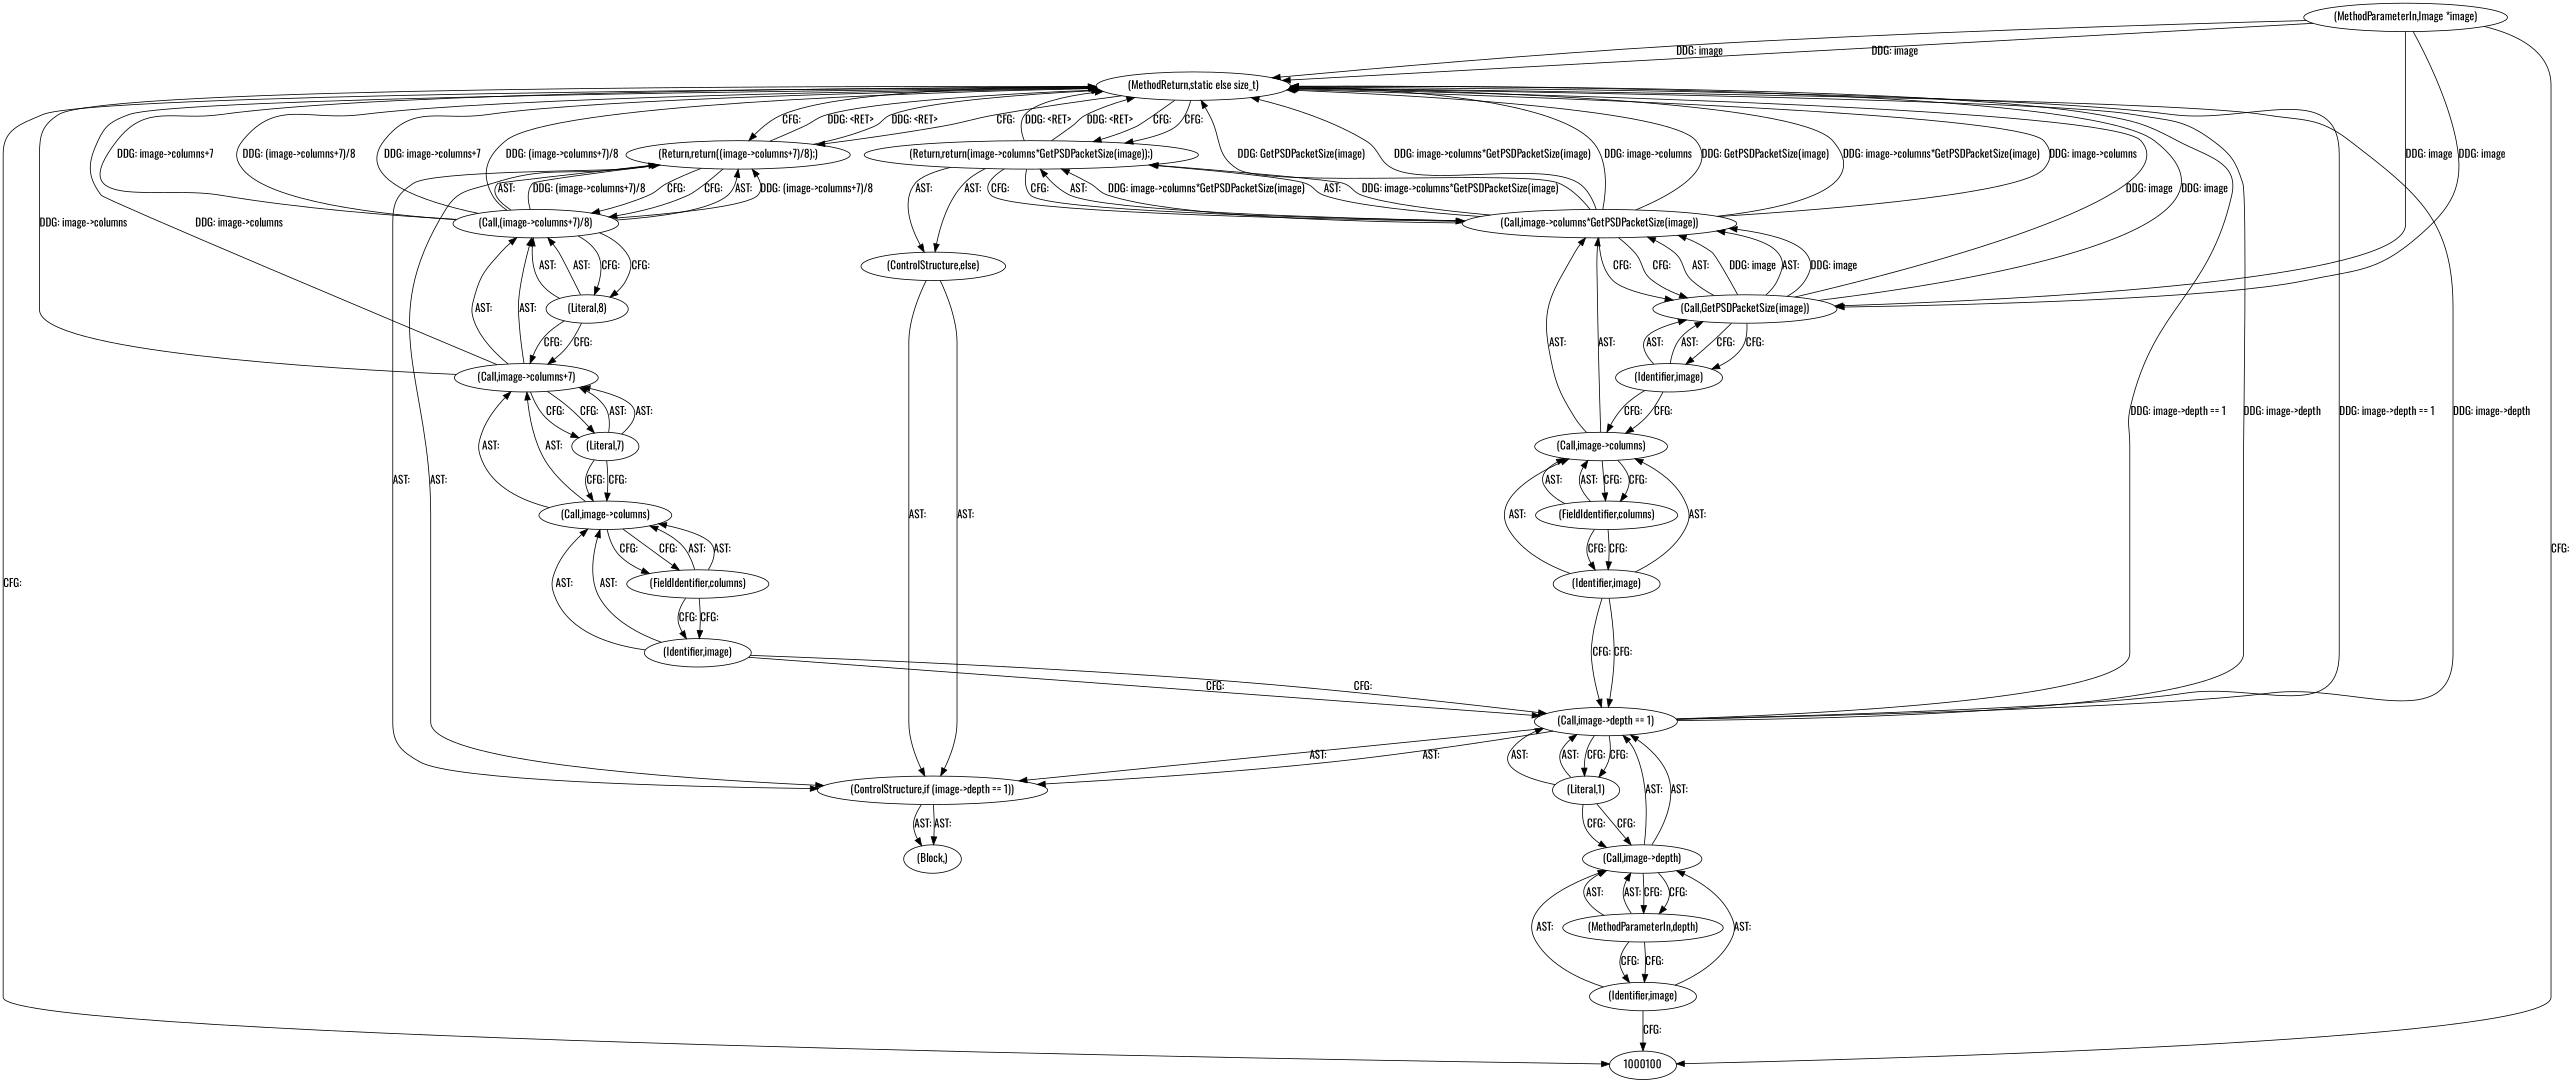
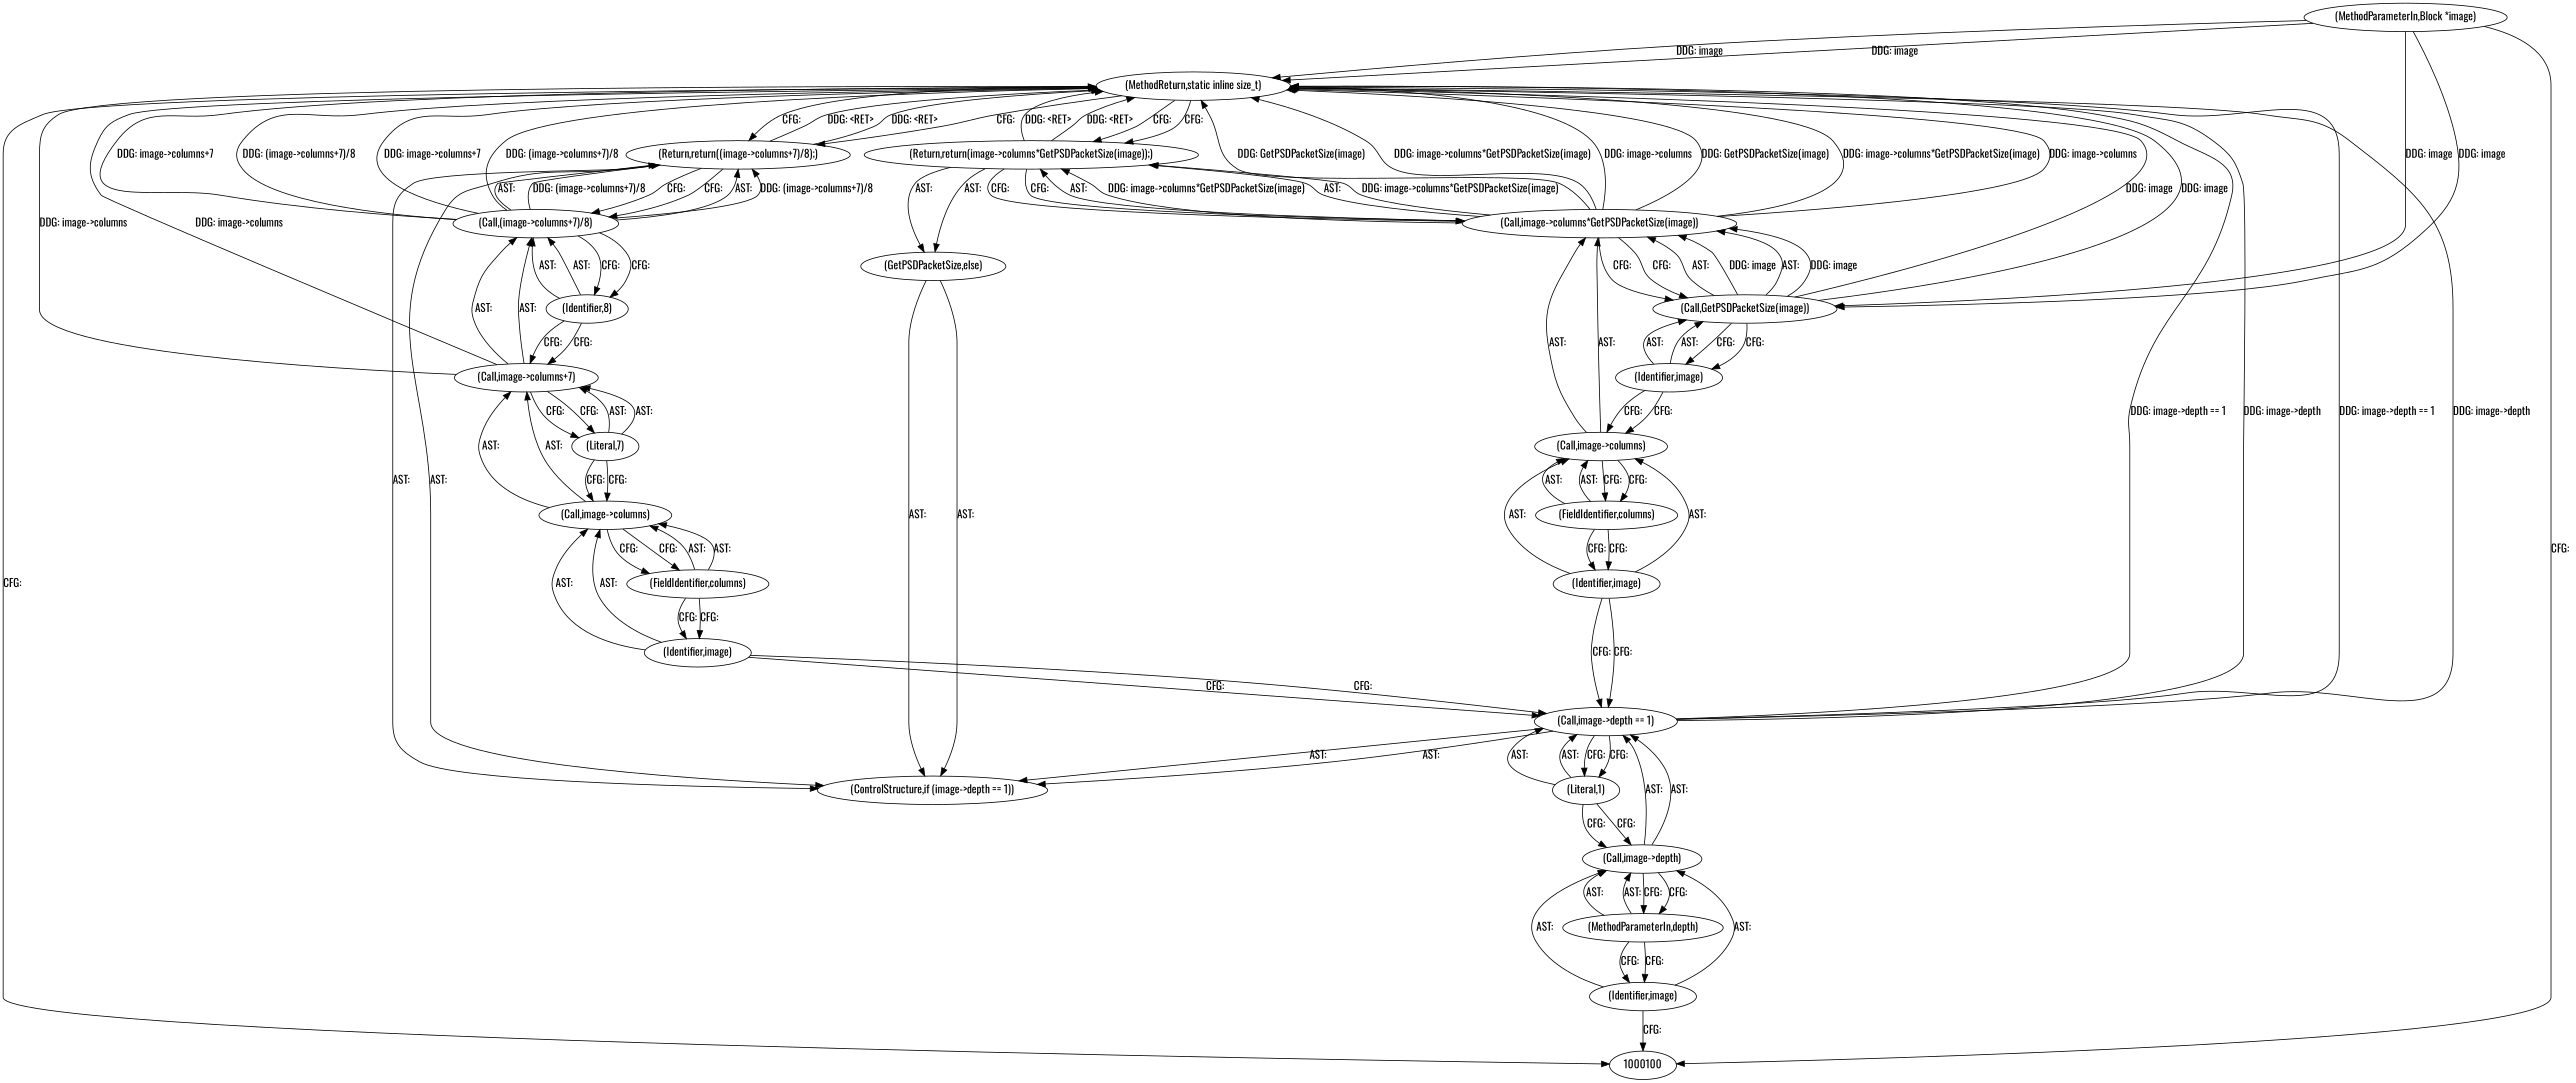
  digraph {
    fontname=Oswald
    node [fontname=Oswald]
    edge [fontname=Oswald]
-   n1 [label="(MethodReturn,static else size_t)"]
+   n1 [label="(MethodReturn,static inline size_t)"]
    n2 [label="(Return,return((image->columns+7)/8);)"]
    n3 [label="(Return,return(image->columns*GetPSDPacketSize(image));)"]
    1000100
    n5 [label="(ControlStructure,if (image->depth == 1))"]
    n6 [label="(Call,(image->columns+7)/8)"]
-   n7 [label="(ControlStructure,else)"]
+   n7 [label="(GetPSDPacketSize,else)"]
    n8 [label="(Call,image->columns*GetPSDPacketSize(image))"]
-   n9 [label="(MethodParameterIn,Image *image)"]
+   n9 [label="(MethodParameterIn,Block *image)"]
    n10 [label="(Call,GetPSDPacketSize(image))"]
    n11 [label="(Identifier,image)"]
-   n12 [label="(Block,)"]
    n13 [label="(MethodParameterIn,depth)"]
    n14 [label="(Call,image->depth)"]
    n15 [label="(Identifier,image)"]
    n16 [label="(Call,image->depth == 1)"]
    n17 [label="(Literal,1)"]
-   n18 [label="(Literal,8)"]
+   n18 [label="(Identifier,8)"]
    n19 [label="(Call,image->columns+7)"]
    n20 [label="(Literal,7)"]
    n21 [label="(Call,image->columns)"]
    n22 [label="(FieldIdentifier,columns)"]
    n23 [label="(Identifier,image)"]
    n24 [label="(Call,image->columns)"]
    n25 [label="(FieldIdentifier,columns)"]
    n26 [label="(Identifier,image)"]
    n1 -> n2 [label="CFG: "]
    n1 -> n2 [label="CFG: "]
    n1 -> n3 [label="CFG: "]
    n1 -> n3 [label="CFG: "]
    n1 -> 1000100 [label="CFG: "]
    n2 -> n1 [label="DDG: <RET>"]
    n2 -> n1 [label="DDG: <RET>"]
    n2 -> n5 [label="AST: "]
    n2 -> n5 [label="AST: "]
    n2 -> n6 [label="CFG: "]
    n2 -> n6 [label="CFG: "]
    n3 -> n1 [label="DDG: <RET>"]
    n3 -> n1 [label="DDG: <RET>"]
    n3 -> n7 [label="AST: "]
    n3 -> n7 [label="AST: "]
    n3 -> n8 [label="CFG: "]
    n3 -> n8 [label="CFG: "]
-   n5 -> n12 [label="AST: "]
-   n5 -> n12 [label="AST: "]
    n6 -> n1 [label="DDG: image->columns+7"]
    n6 -> n1 [label="DDG: (image->columns+7)/8"]
    n6 -> n1 [label="DDG: image->columns+7"]
    n6 -> n1 [label="DDG: (image->columns+7)/8"]
    n6 -> n2 [label="AST: "]
    n6 -> n2 [label="DDG: (image->columns+7)/8"]
    n6 -> n2 [label="AST: "]
    n6 -> n2 [label="DDG: (image->columns+7)/8"]
    n6 -> n18 [label="CFG: "]
    n6 -> n18 [label="CFG: "]
    n7 -> n5 [label="AST: "]
    n7 -> n5 [label="AST: "]
    n8 -> n1 [label="DDG: GetPSDPacketSize(image)"]
    n8 -> n1 [label="DDG: image->columns*GetPSDPacketSize(image)"]
    n8 -> n1 [label="DDG: image->columns"]
    n8 -> n1 [label="DDG: GetPSDPacketSize(image)"]
    n8 -> n1 [label="DDG: image->columns*GetPSDPacketSize(image)"]
    n8 -> n1 [label="DDG: image->columns"]
    n8 -> n3 [label="AST: "]
    n8 -> n3 [label="DDG: image->columns*GetPSDPacketSize(image)"]
    n8 -> n3 [label="AST: "]
    n8 -> n3 [label="DDG: image->columns*GetPSDPacketSize(image)"]
    n8 -> n10 [label="CFG: "]
    n8 -> n10 [label="CFG: "]
    n9 -> n1 [label="DDG: image"]
    n9 -> n1 [label="DDG: image"]
    n9 -> 1000100 [label="CFG: "]
    n9 -> n10 [label="DDG: image"]
    n9 -> n10 [label="DDG: image"]
    n10 -> n1 [label="DDG: image"]
    n10 -> n1 [label="DDG: image"]
    n10 -> n8 [label="AST: "]
    n10 -> n8 [label="DDG: image"]
    n10 -> n8 [label="AST: "]
    n10 -> n8 [label="DDG: image"]
    n10 -> n11 [label="CFG: "]
    n10 -> n11 [label="CFG: "]
    n11 -> n10 [label="AST: "]
    n11 -> n10 [label="AST: "]
    n11 -> n24 [label="CFG: "]
    n11 -> n24 [label="CFG: "]
    n13 -> n14 [label="AST: "]
    n13 -> n14 [label="AST: "]
    n13 -> n15 [label="CFG: "]
    n13 -> n15 [label="CFG: "]
    n14 -> n13 [label="CFG: "]
    n14 -> n13 [label="CFG: "]
    n14 -> n16 [label="AST: "]
    n14 -> n16 [label="AST: "]
    n15 -> 1000100 [label="CFG: "]
    n15 -> n14 [label="AST: "]
    n15 -> n14 [label="AST: "]
    n16 -> n1 [label="DDG: image->depth == 1"]
    n16 -> n1 [label="DDG: image->depth"]
    n16 -> n1 [label="DDG: image->depth == 1"]
    n16 -> n1 [label="DDG: image->depth"]
    n16 -> n5 [label="AST: "]
    n16 -> n5 [label="AST: "]
    n16 -> n17 [label="CFG: "]
    n16 -> n17 [label="CFG: "]
    n17 -> n14 [label="CFG: "]
    n17 -> n14 [label="CFG: "]
    n17 -> n16 [label="AST: "]
    n17 -> n16 [label="AST: "]
    n18 -> n6 [label="AST: "]
    n18 -> n6 [label="AST: "]
    n18 -> n19 [label="CFG: "]
    n18 -> n19 [label="CFG: "]
    n19 -> n1 [label="DDG: image->columns"]
    n19 -> n1 [label="DDG: image->columns"]
    n19 -> n6 [label="AST: "]
    n19 -> n6 [label="AST: "]
    n19 -> n20 [label="CFG: "]
    n19 -> n20 [label="CFG: "]
    n20 -> n19 [label="AST: "]
    n20 -> n19 [label="AST: "]
    n20 -> n21 [label="CFG: "]
    n20 -> n21 [label="CFG: "]
    n21 -> n19 [label="AST: "]
    n21 -> n19 [label="AST: "]
    n21 -> n22 [label="CFG: "]
    n21 -> n22 [label="CFG: "]
    n22 -> n21 [label="AST: "]
    n22 -> n21 [label="AST: "]
    n22 -> n23 [label="CFG: "]
    n22 -> n23 [label="CFG: "]
    n23 -> n16 [label="CFG: "]
    n23 -> n16 [label="CFG: "]
    n23 -> n21 [label="AST: "]
    n23 -> n21 [label="AST: "]
    n24 -> n8 [label="AST: "]
    n24 -> n8 [label="AST: "]
    n24 -> n25 [label="CFG: "]
    n24 -> n25 [label="CFG: "]
    n25 -> n24 [label="AST: "]
    n25 -> n24 [label="AST: "]
    n25 -> n26 [label="CFG: "]
    n25 -> n26 [label="CFG: "]
    n26 -> n16 [label="CFG: "]
    n26 -> n16 [label="CFG: "]
    n26 -> n24 [label="AST: "]
    n26 -> n24 [label="AST: "]
  }
